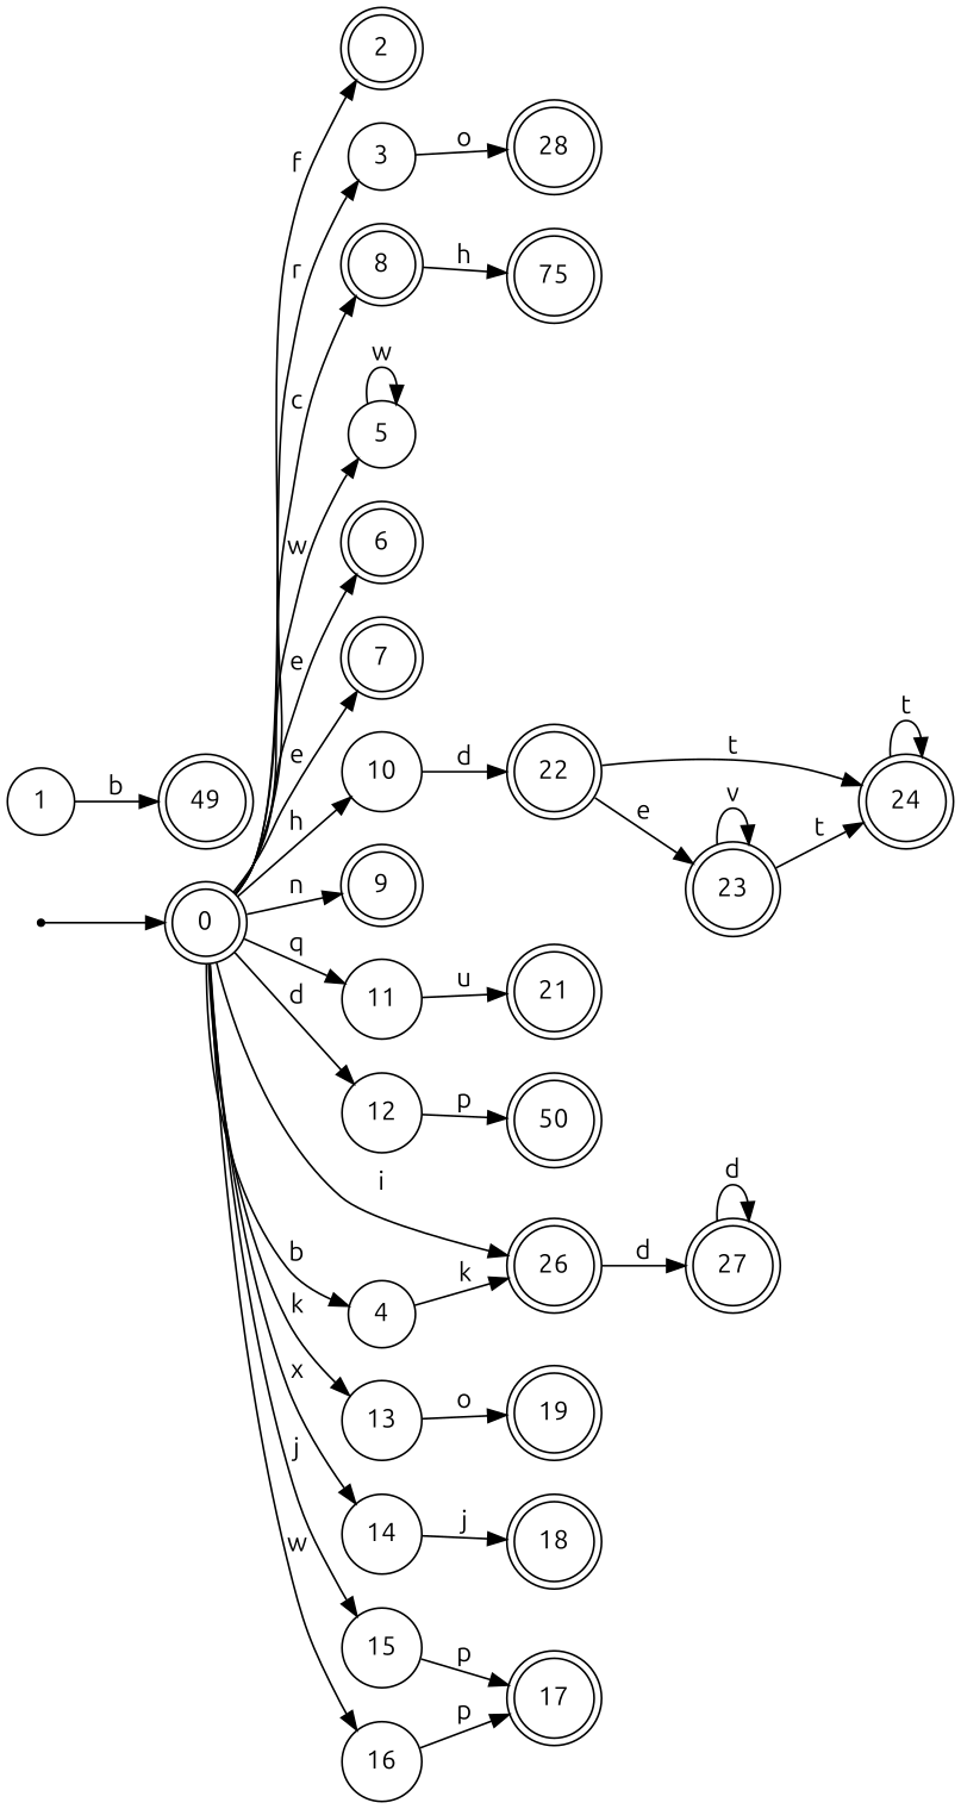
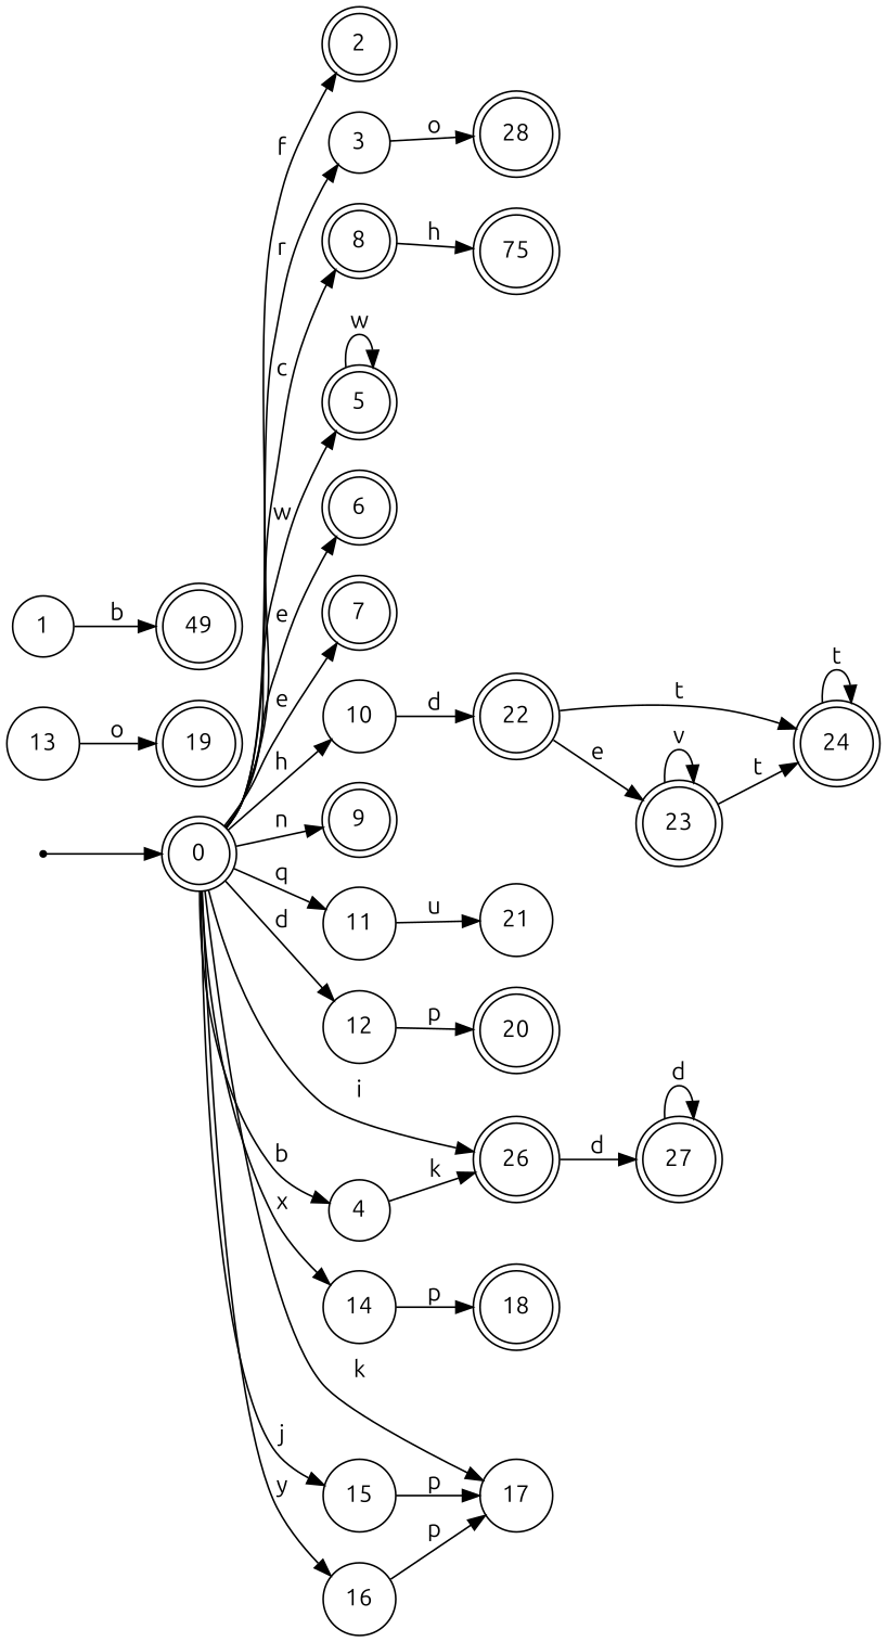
  digraph {
    fontname=Ubuntu
    rankdir=LR
    node [fontname=Ubuntu shape=doublecircle]
    edge [fontname=Ubuntu]
    dummy0 [shape=point]
    0
    2
    3 [shape=circle]
    4 [shape=circle]
-   5 [shape=circle]
+   5
    6
    7
    8
    9
    10 [shape=circle]
    11 [shape=circle]
    12 [shape=circle]
    13 [shape=circle]
    14 [shape=circle]
    15 [shape=circle]
    16 [shape=circle]
    26
    1 [shape=circle]
    n20 [label=49]
    28
    n22 [label=75]
    22
-   21
-   20 [label=50]
+   21 [shape=circle]
+   20
    19
    18
-   17
+   17 [shape=circle]
    27
    23
    24
    dummy0 -> 0
    0 -> 2 [label=f]
    0 -> 3 [label=r]
    0 -> 4 [label=b]
    0 -> 5 [label=w]
    0 -> 6 [label=e]
    0 -> 7 [label=e]
    0 -> 8 [label=c]
    0 -> 9 [label=n]
    0 -> 10 [label=h]
    0 -> 11 [label=q]
    0 -> 12 [label=d]
-   0 -> 13 [label=k]
+   0 -> 17 [label=k]
    0 -> 14 [label=x]
    0 -> 15 [label=j]
-   0 -> 16 [label=w]
+   0 -> 16 [label=y]
    0 -> 26 [label=i]
    3 -> 28 [label=o]
    4 -> 26 [label=k]
    5 -> 5 [label=w]
    8 -> n22 [label=h]
    10 -> 22 [label=d]
    11 -> 21 [label=u]
    12 -> 20 [label=p]
    13 -> 19 [label=o]
-   14 -> 18 [label=j]
+   14 -> 18 [label=p]
    15 -> 17 [label=p]
    16 -> 17 [label=p]
    26 -> 27 [label=d]
    1 -> n20 [label=b]
    22 -> 23 [label=e]
    22 -> 24 [label=t]
    27 -> 27 [label=d]
    23 -> 23 [label=v]
    23 -> 24 [label=t]
    24 -> 24 [label=t]
  }
